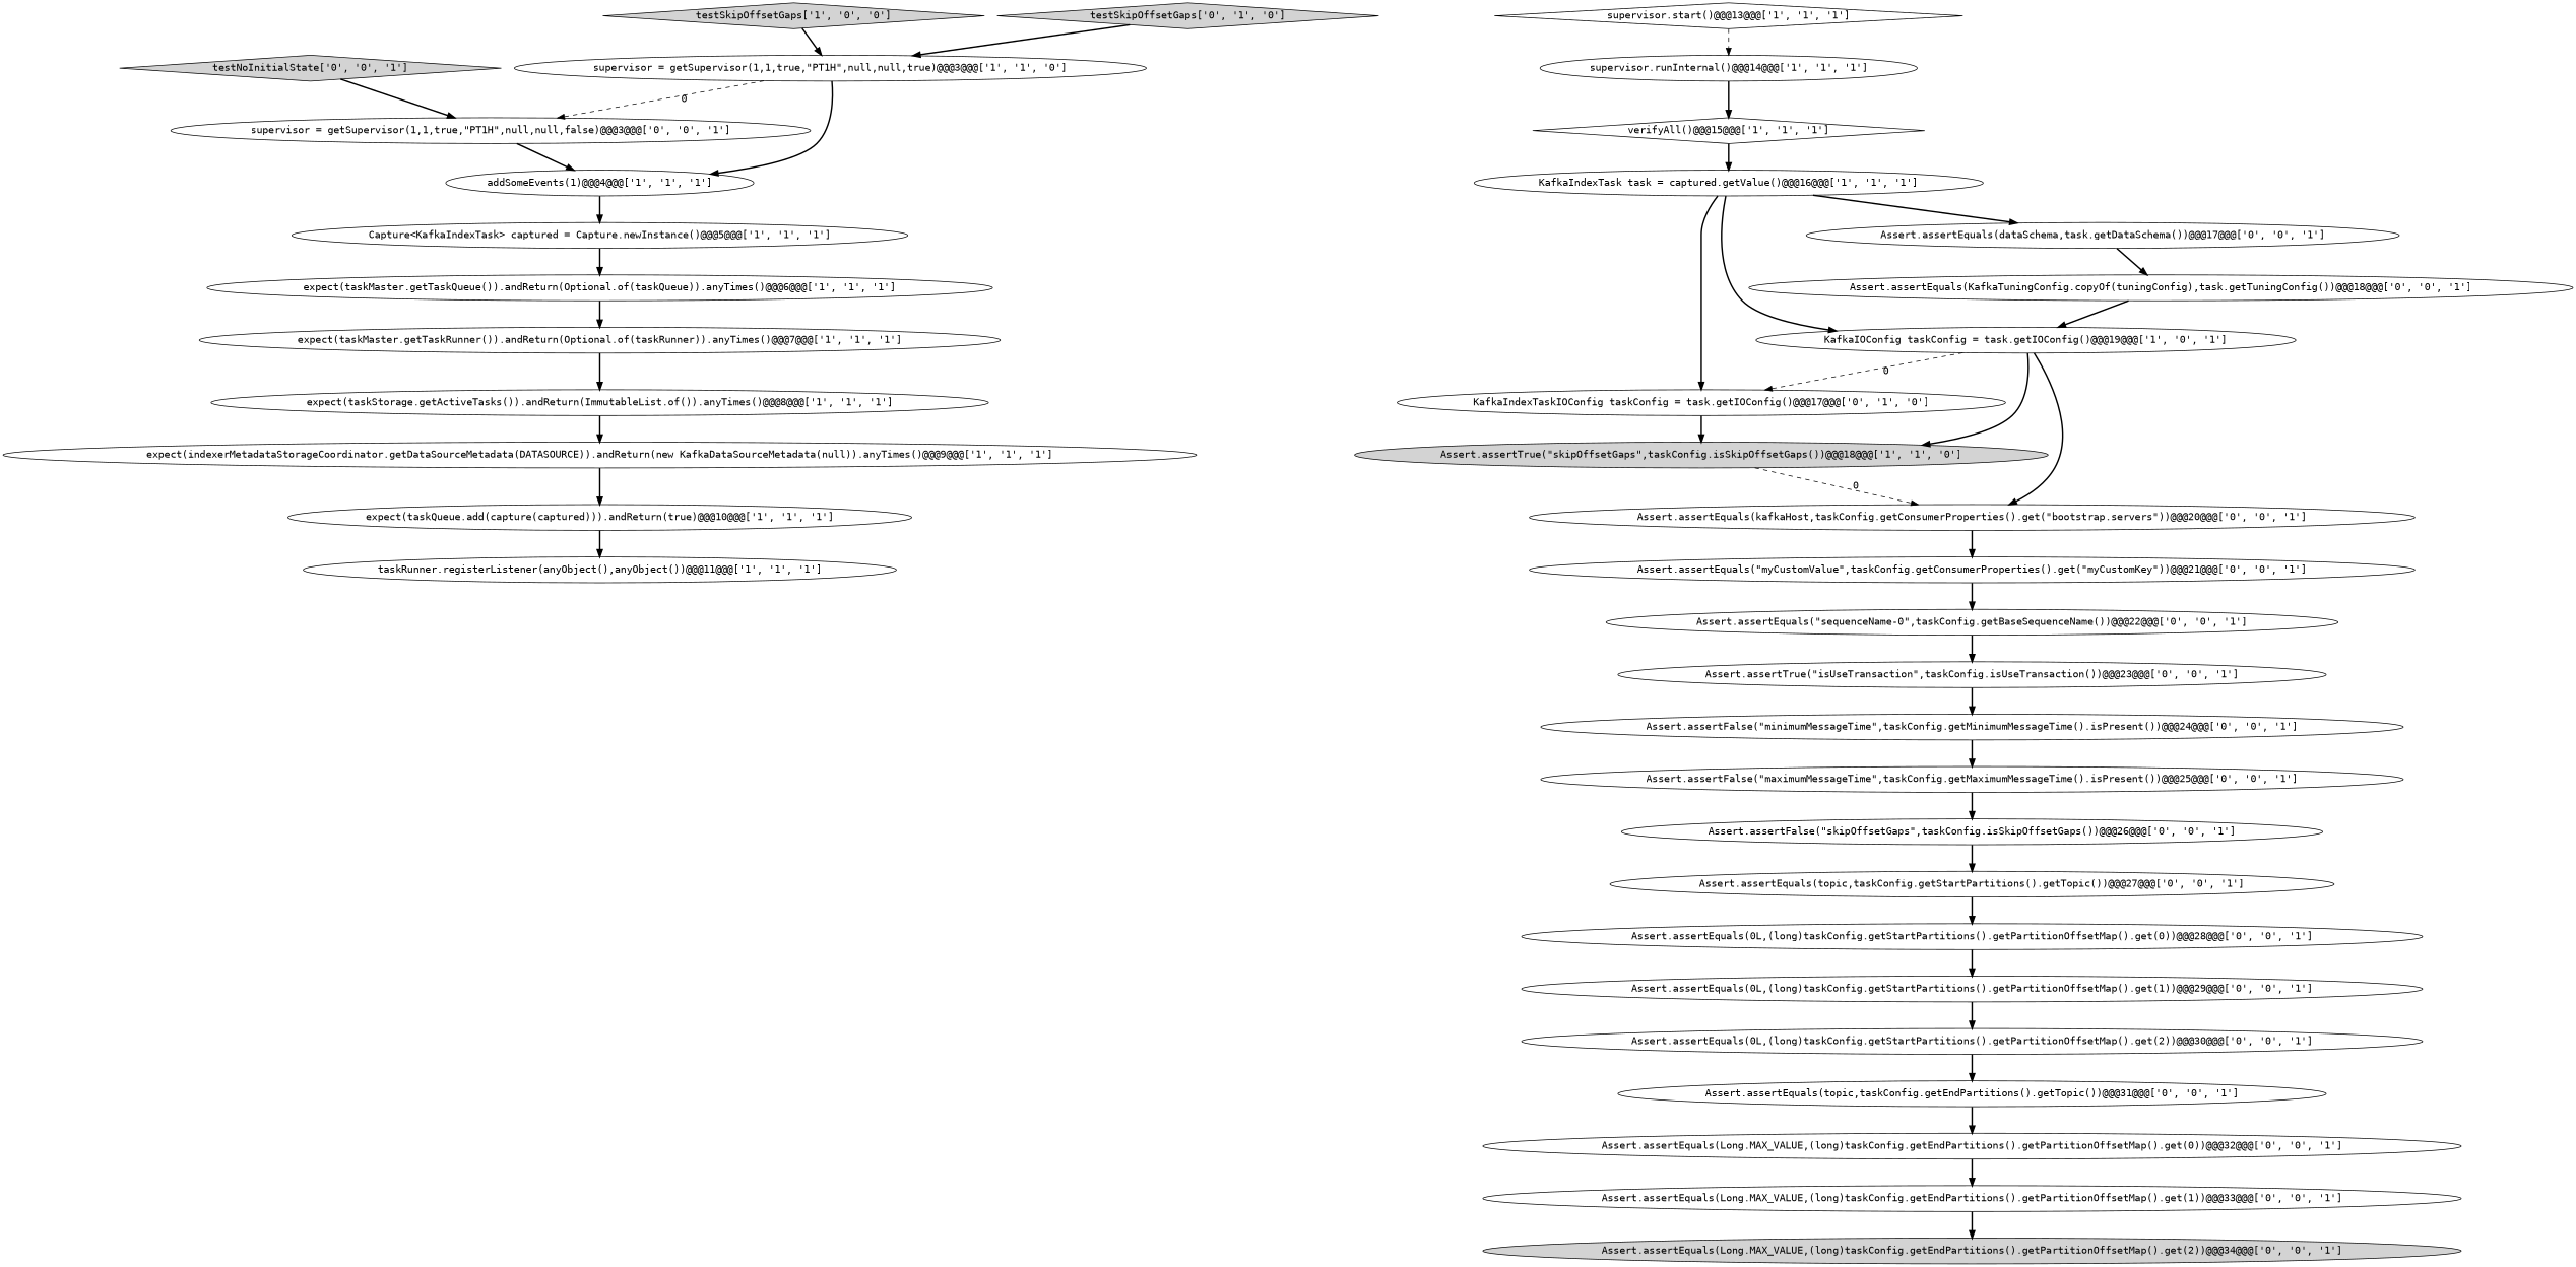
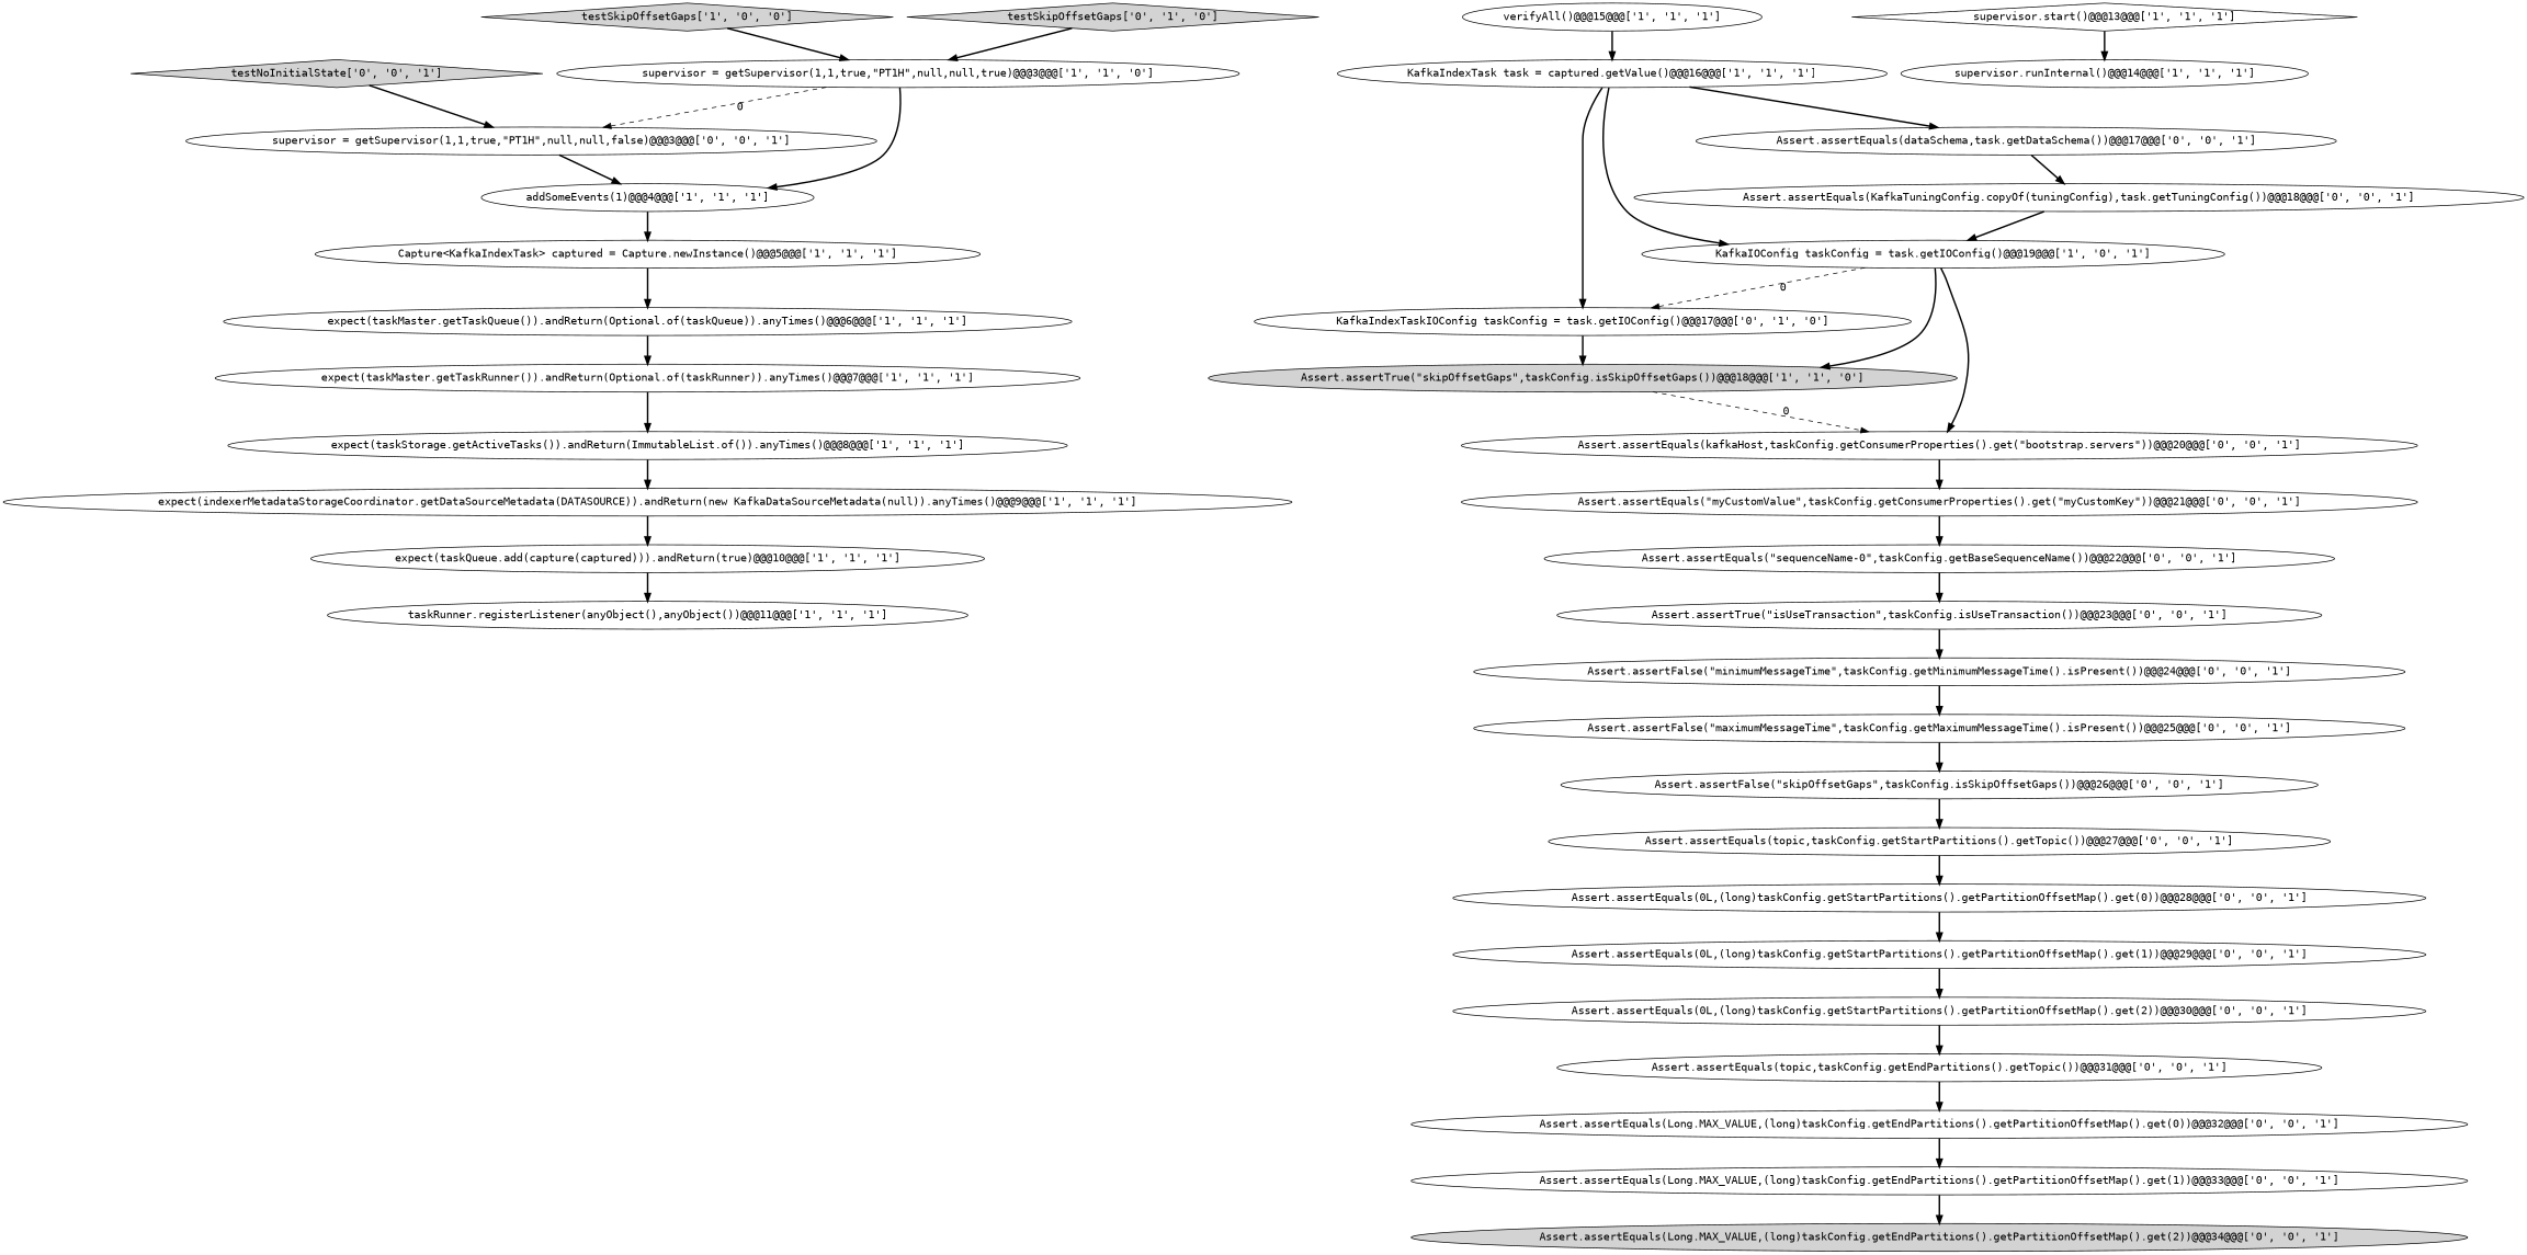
  digraph {
    fontname="DejaVu Sans Mono"
    node [fillcolor=white fontname="DejaVu Sans Mono" shape=ellipse style=filled]
    edge [fontname="DejaVu Sans Mono" style=bold]
    n1 [label="expect(taskMaster.getTaskQueue()).andReturn(Optional.of(taskQueue)).anyTimes()@@@6@@@['1', '1', '1']"]
    n2 [label="expect(taskMaster.getTaskRunner()).andReturn(Optional.of(taskRunner)).anyTimes()@@@7@@@['1', '1', '1']"]
    n3 [label="expect(taskStorage.getActiveTasks()).andReturn(ImmutableList.of()).anyTimes()@@@8@@@['1', '1', '1']"]
    n4 [fillcolor=lightgray label="testNoInitialState['0', '0', '1']" shape=diamond]
    n5 [label="supervisor = getSupervisor(1,1,true,\"PT1H\",null,null,false)@@@3@@@['0', '0', '1']"]
    n6 [label="addSomeEvents(1)@@@4@@@['1', '1', '1']"]
    n7 [label="Assert.assertFalse(\"minimumMessageTime\",taskConfig.getMinimumMessageTime().isPresent())@@@24@@@['0', '0', '1']"]
    n8 [label="Assert.assertFalse(\"maximumMessageTime\",taskConfig.getMaximumMessageTime().isPresent())@@@25@@@['0', '0', '1']"]
    n9 [label="Assert.assertFalse(\"skipOffsetGaps\",taskConfig.isSkipOffsetGaps())@@@26@@@['0', '0', '1']"]
    n10 [label="KafkaIndexTaskIOConfig taskConfig = task.getIOConfig()@@@17@@@['0', '1', '0']"]
    n11 [fillcolor=lightgray label="Assert.assertTrue(\"skipOffsetGaps\",taskConfig.isSkipOffsetGaps())@@@18@@@['1', '1', '0']"]
    n12 [label="Assert.assertEquals(kafkaHost,taskConfig.getConsumerProperties().get(\"bootstrap.servers\"))@@@20@@@['0', '0', '1']"]
    n13 [label="expect(indexerMetadataStorageCoordinator.getDataSourceMetadata(DATASOURCE)).andReturn(new KafkaDataSourceMetadata(null)).anyTimes()@@@9@@@['1', '1', '1']"]
    n14 [label="expect(taskQueue.add(capture(captured))).andReturn(true)@@@10@@@['1', '1', '1']"]
    n15 [label="Assert.assertEquals(0L,(long)taskConfig.getStartPartitions().getPartitionOffsetMap().get(0))@@@28@@@['0', '0', '1']"]
    n16 [label="Assert.assertEquals(0L,(long)taskConfig.getStartPartitions().getPartitionOffsetMap().get(1))@@@29@@@['0', '0', '1']"]
    n17 [label="Assert.assertEquals(0L,(long)taskConfig.getStartPartitions().getPartitionOffsetMap().get(2))@@@30@@@['0', '0', '1']"]
    n18 [fillcolor=lightgray label="Assert.assertEquals(Long.MAX_VALUE,(long)taskConfig.getEndPartitions().getPartitionOffsetMap().get(2))@@@34@@@['0', '0', '1']"]
    n19 [label="supervisor.runInternal()@@@14@@@['1', '1', '1']"]
-   n20 [label="verifyAll()@@@15@@@['1', '1', '1']" shape=diamond]
+   n20 [label="verifyAll()@@@15@@@['1', '1', '1']"]
    n21 [label="KafkaIndexTask task = captured.getValue()@@@16@@@['1', '1', '1']"]
    n22 [label="taskRunner.registerListener(anyObject(),anyObject())@@@11@@@['1', '1', '1']"]
    n23 [label="Assert.assertEquals(topic,taskConfig.getStartPartitions().getTopic())@@@27@@@['0', '0', '1']"]
    n24 [label="supervisor.start()@@@13@@@['1', '1', '1']" shape=diamond]
    n25 [label="supervisor = getSupervisor(1,1,true,\"PT1H\",null,null,true)@@@3@@@['1', '1', '0']"]
    n26 [label="Capture<KafkaIndexTask> captured = Capture.newInstance()@@@5@@@['1', '1', '1']"]
    n27 [label="Assert.assertEquals(Long.MAX_VALUE,(long)taskConfig.getEndPartitions().getPartitionOffsetMap().get(0))@@@32@@@['0', '0', '1']"]
    n28 [label="Assert.assertEquals(Long.MAX_VALUE,(long)taskConfig.getEndPartitions().getPartitionOffsetMap().get(1))@@@33@@@['0', '0', '1']"]
    n29 [label="Assert.assertEquals(topic,taskConfig.getEndPartitions().getTopic())@@@31@@@['0', '0', '1']"]
    n30 [label="KafkaIOConfig taskConfig = task.getIOConfig()@@@19@@@['1', '0', '1']"]
    n31 [label="Assert.assertEquals(\"myCustomValue\",taskConfig.getConsumerProperties().get(\"myCustomKey\"))@@@21@@@['0', '0', '1']"]
    n32 [fillcolor=lightgray label="testSkipOffsetGaps['1', '0', '0']" shape=diamond]
    n33 [label="Assert.assertEquals(dataSchema,task.getDataSchema())@@@17@@@['0', '0', '1']"]
    n34 [label="Assert.assertEquals(KafkaTuningConfig.copyOf(tuningConfig),task.getTuningConfig())@@@18@@@['0', '0', '1']"]
    n35 [label="Assert.assertEquals(\"sequenceName-0\",taskConfig.getBaseSequenceName())@@@22@@@['0', '0', '1']"]
    n36 [label="Assert.assertTrue(\"isUseTransaction\",taskConfig.isUseTransaction())@@@23@@@['0', '0', '1']"]
    n37 [fillcolor=lightgray label="testSkipOffsetGaps['0', '1', '0']" shape=diamond]
    n1 -> n2
    n2 -> n3
    n3 -> n13
    n4 -> n5
    n5 -> n6
    n6 -> n26
    n7 -> n8
    n8 -> n9
    n9 -> n23
    n10 -> n11
    n11 -> n12 [label=0 style=dashed]
    n12 -> n31
    n13 -> n14
    n14 -> n22
    n15 -> n16
    n16 -> n17
    n17 -> n29
-   n19 -> n20
    n20 -> n21
    n21 -> n10
    n21 -> n30
    n21 -> n33
    n23 -> n15
-   n24 -> n19 [style=dashed]
+   n24 -> n19
    n25 -> n5 [label=0 style=dashed]
    n25 -> n6
    n26 -> n1
    n27 -> n28
    n28 -> n18
    n29 -> n27
    n30 -> n10 [label=0 style=dashed]
    n30 -> n11
    n30 -> n12
    n31 -> n35
    n32 -> n25
    n33 -> n34
    n34 -> n30
    n35 -> n36
    n36 -> n7
    n37 -> n25
  }
